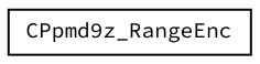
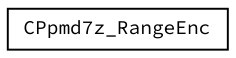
  digraph {
    rankdir=LR
    fontname="Source Code Pro"
-   n1 [color=black fillcolor=white fontname="Source Code Pro" fontsize=10 height=0.2 label=CPpmd9z_RangeEnc shape=record style=filled width=0.4]
+   n1 [color=black fillcolor=white fontname="Source Code Pro" fontsize=10 height=0.2 label=CPpmd7z_RangeEnc shape=record style=filled width=0.4]
  }
